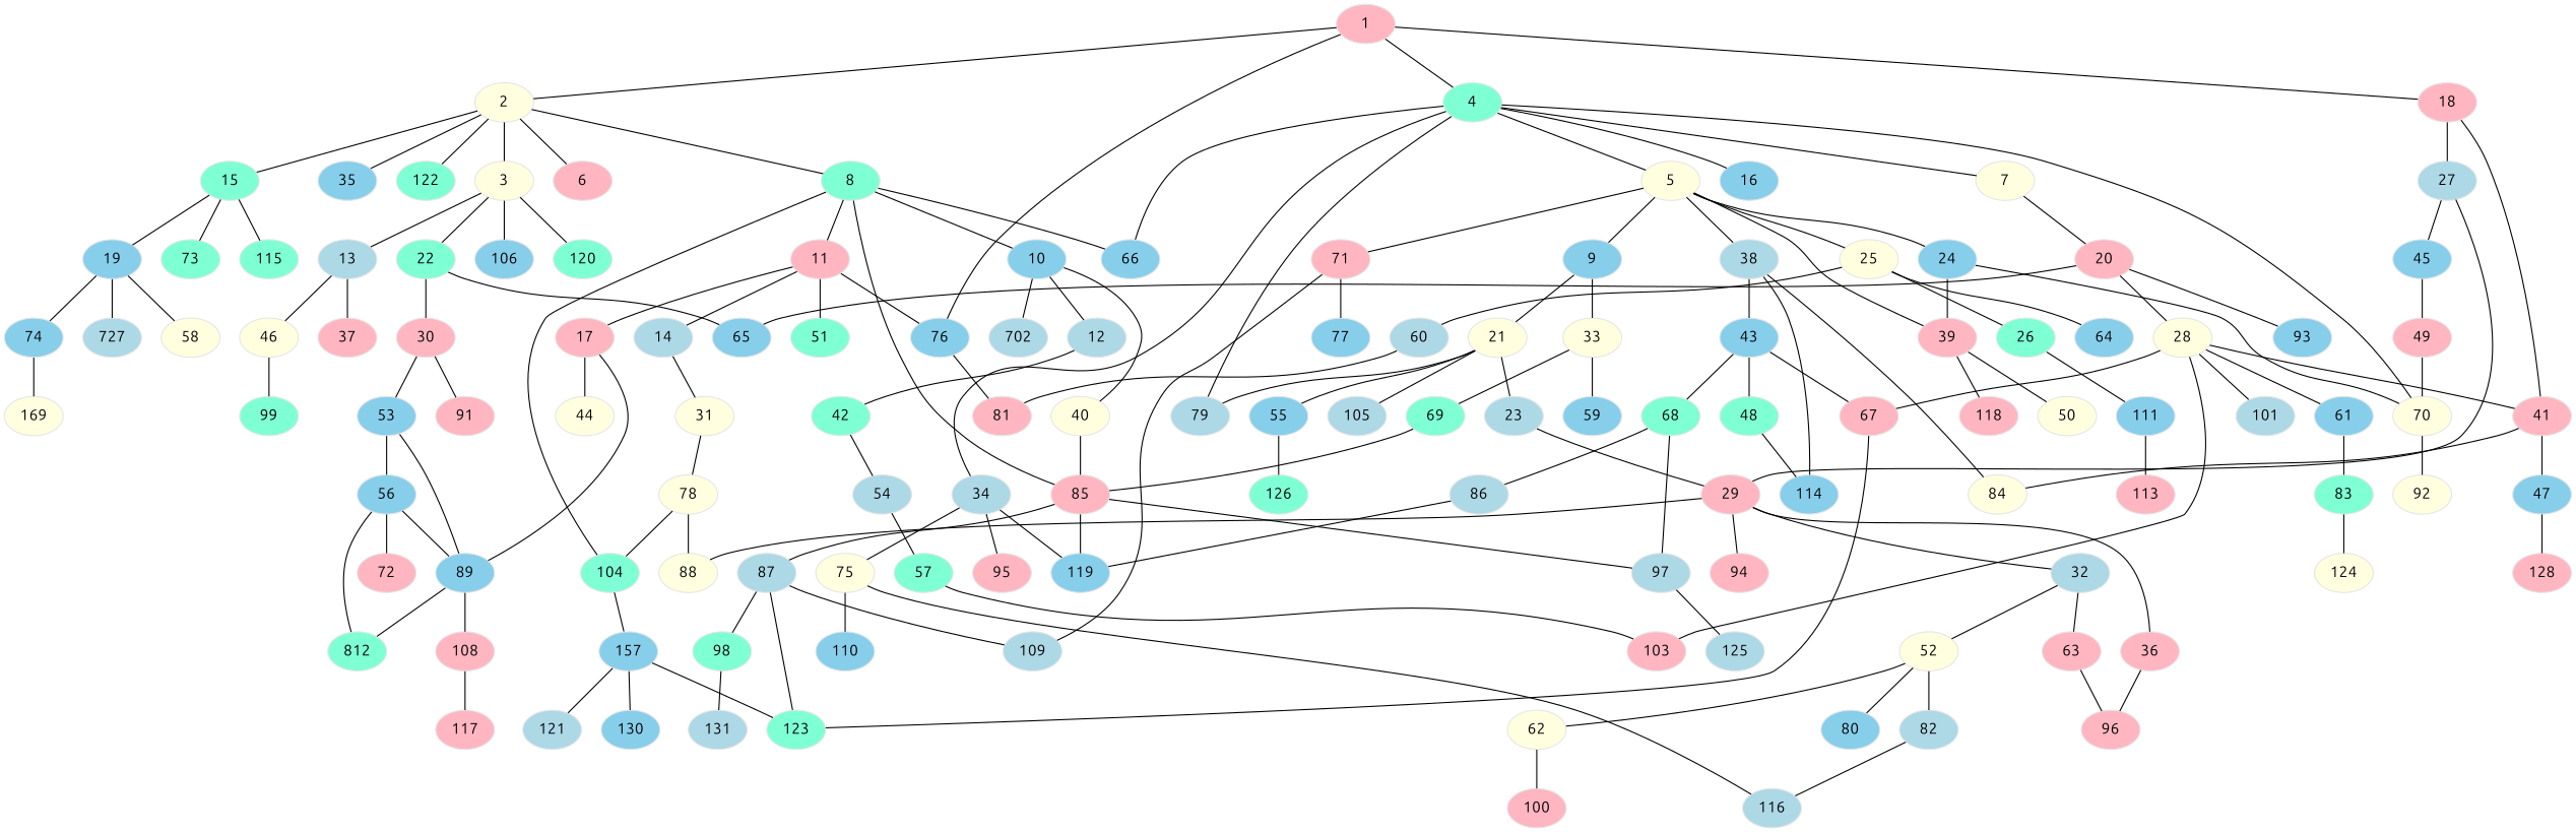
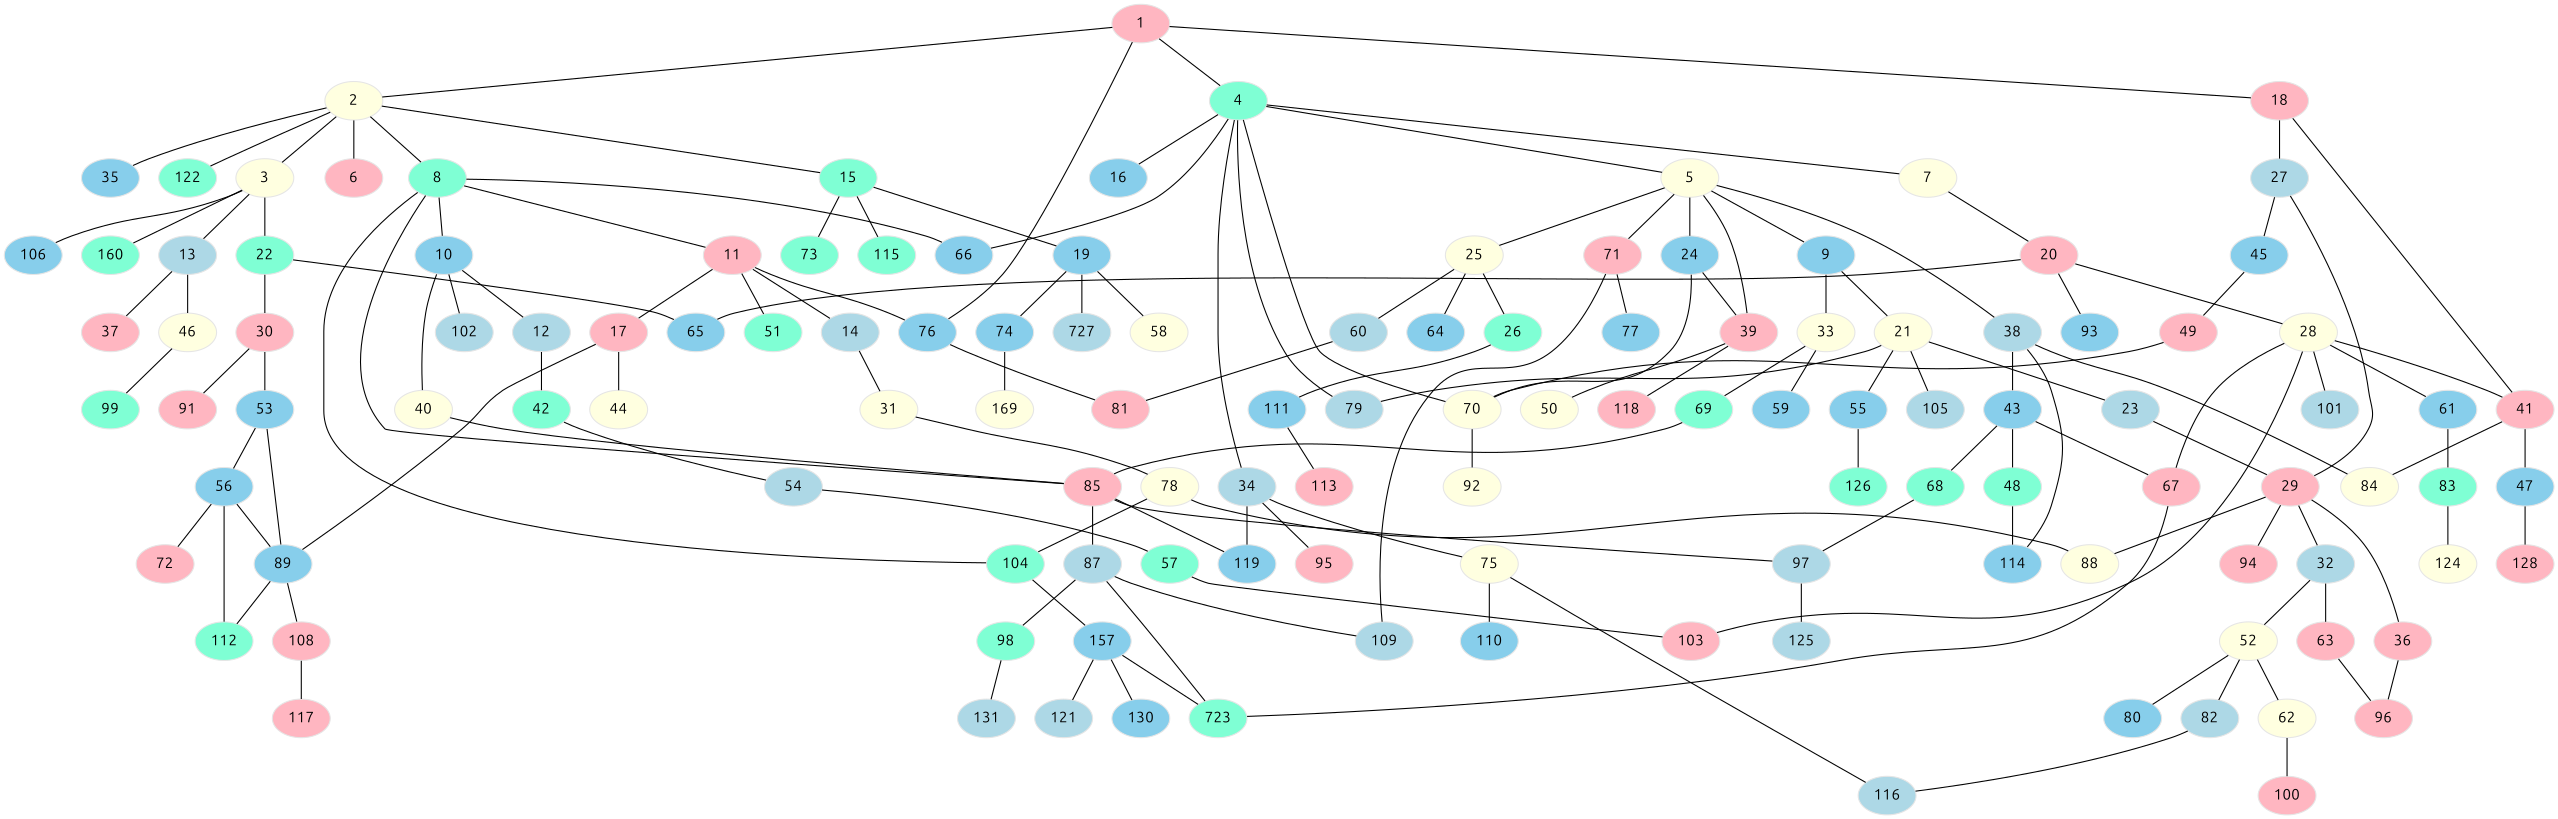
  graph {
    fontname=Ubuntu
    node [color=gray90 fillcolor=lightpink fontname=Ubuntu style=filled]
    edge [fontname=Ubuntu]
    1
    2 [fillcolor=lightyellow]
    4 [fillcolor=aquamarine]
    18
    76 [fillcolor=skyblue]
    3 [fillcolor=lightyellow]
    6
    8 [fillcolor=aquamarine]
    15 [fillcolor=aquamarine]
    35 [fillcolor=skyblue]
    122 [fillcolor=aquamarine]
    5 [fillcolor=lightyellow]
    7 [fillcolor=lightyellow]
    16 [fillcolor=skyblue]
    34 [fillcolor=lightblue]
    66 [fillcolor=skyblue]
    70 [fillcolor=lightyellow]
    79 [fillcolor=lightblue]
    27 [fillcolor=lightblue]
    41
    81
    13 [fillcolor=lightblue]
    22 [fillcolor=aquamarine]
    106 [fillcolor=skyblue]
-   120 [fillcolor=aquamarine]
+   120 [fillcolor=aquamarine label=160]
    10 [fillcolor=skyblue]
    11
    85
    104 [fillcolor=aquamarine]
    19 [fillcolor=skyblue]
    73 [fillcolor=aquamarine]
    115 [fillcolor=aquamarine]
    37
    46 [fillcolor=lightyellow]
    65 [fillcolor=skyblue]
    30
    9 [fillcolor=skyblue]
    24 [fillcolor=skyblue]
    25 [fillcolor=lightyellow]
    38 [fillcolor=lightblue]
    39
    71
    20
    75 [fillcolor=lightyellow]
    95
    119 [fillcolor=skyblue]
    92 [fillcolor=lightyellow]
    21 [fillcolor=lightyellow]
    33 [fillcolor=lightyellow]
    26 [fillcolor=aquamarine]
    60 [fillcolor=lightblue]
    64 [fillcolor=skyblue]
    43 [fillcolor=skyblue]
    84 [fillcolor=lightyellow]
    114 [fillcolor=skyblue]
    50 [fillcolor=lightyellow]
    118
    77 [fillcolor=skyblue]
    109 [fillcolor=lightblue]
    28 [fillcolor=lightyellow]
    93 [fillcolor=skyblue]
    12 [fillcolor=lightblue]
    40 [fillcolor=lightyellow]
-   102 [fillcolor=lightblue label=702]
+   102 [fillcolor=lightblue]
    14 [fillcolor=lightblue]
    17
    51 [fillcolor=aquamarine]
    97 [fillcolor=lightblue]
    87 [fillcolor=lightblue]
    n70 [fillcolor=skyblue label=157]
    23 [fillcolor=lightblue]
    55 [fillcolor=skyblue]
    105 [fillcolor=lightblue]
    59 [fillcolor=skyblue]
    69 [fillcolor=aquamarine]
    42 [fillcolor=aquamarine]
    31 [fillcolor=lightyellow]
    44 [fillcolor=lightyellow]
    89 [fillcolor=skyblue]
    54 [fillcolor=lightblue]
    99 [fillcolor=aquamarine]
    78 [fillcolor=lightyellow]
    58 [fillcolor=lightyellow]
    74 [fillcolor=skyblue]
    n85 [fillcolor=lightblue label=727]
-   112 [fillcolor=aquamarine label=812]
+   112 [fillcolor=aquamarine]
    108
    29
    45 [fillcolor=skyblue]
    47 [fillcolor=skyblue]
    n91 [fillcolor=lightyellow label=169]
    61 [fillcolor=skyblue]
    67
    101 [fillcolor=lightblue]
    103
    126 [fillcolor=aquamarine]
    53 [fillcolor=skyblue]
    91
    32 [fillcolor=lightblue]
    36
    88 [fillcolor=lightyellow]
    94
    111 [fillcolor=skyblue]
    113
    49
    83 [fillcolor=aquamarine]
-   123 [fillcolor=aquamarine]
+   123 [fillcolor=aquamarine label=723]
    52 [fillcolor=lightyellow]
    63
    96
    56 [fillcolor=skyblue]
    62 [fillcolor=lightyellow]
    80 [fillcolor=skyblue]
    82 [fillcolor=lightblue]
    110 [fillcolor=skyblue]
    116 [fillcolor=lightblue]
    48 [fillcolor=aquamarine]
    68 [fillcolor=aquamarine]
    128
    57 [fillcolor=aquamarine]
-   86 [fillcolor=lightblue]
    100
    72
    124 [fillcolor=lightyellow]
    125 [fillcolor=lightblue]
    98 [fillcolor=aquamarine]
    131 [fillcolor=lightblue]
    117
    121 [fillcolor=lightblue]
    130 [fillcolor=skyblue]
    1 -- 2
    1 -- 4
    1 -- 18
    1 -- 76
    2 -- 3
    2 -- 6
    2 -- 8
    2 -- 15
    2 -- 35
    2 -- 122
    4 -- 5
    4 -- 7
    4 -- 16
    4 -- 34
    4 -- 66
    4 -- 70
    4 -- 79
    18 -- 27
    18 -- 41
    76 -- 81
    3 -- 13
    3 -- 22
    3 -- 106
    3 -- 120
    8 -- 66
    8 -- 10
    8 -- 11
    8 -- 85
    8 -- 104
    15 -- 19
    15 -- 73
    15 -- 115
    5 -- 9
    5 -- 24
    5 -- 25
    5 -- 38
    5 -- 39
    5 -- 71
    7 -- 20
    34 -- 75
    34 -- 95
    34 -- 119
    70 -- 92
    27 -- 29
    27 -- 45
    41 -- 84
    41 -- 47
    13 -- 37
    13 -- 46
    22 -- 65
    22 -- 30
    10 -- 12
    10 -- 40
    10 -- 102
    11 -- 76
    11 -- 14
    11 -- 17
    11 -- 51
    85 -- 119
    85 -- 97
    85 -- 87
    104 -- n70
    19 -- 58
    19 -- 74
    19 -- n85
    46 -- 99
    30 -- 53
    30 -- 91
    9 -- 21
    9 -- 33
    24 -- 70
    24 -- 39
    25 -- 26
    25 -- 60
    25 -- 64
    38 -- 43
    38 -- 84
    38 -- 114
    39 -- 50
    39 -- 118
    71 -- 77
    71 -- 109
    20 -- 65
    20 -- 28
    20 -- 93
    75 -- 110
    75 -- 116
    21 -- 79
    21 -- 23
    21 -- 55
    21 -- 105
    33 -- 59
    33 -- 69
    26 -- 111
    60 -- 81
    43 -- 67
    43 -- 48
    43 -- 68
    28 -- 41
    28 -- 61
    28 -- 67
    28 -- 101
    28 -- 103
    12 -- 42
    40 -- 85
    14 -- 31
    17 -- 44
    17 -- 89
    97 -- 125
    87 -- 109
    87 -- 123
    87 -- 98
    n70 -- 123
    n70 -- 121
    n70 -- 130
    23 -- 29
    55 -- 126
    69 -- 85
    42 -- 54
    31 -- 78
    89 -- 112
    89 -- 108
    54 -- 57
    78 -- 104
    78 -- 88
    74 -- n91
    108 -- 117
    29 -- 32
    29 -- 36
    29 -- 88
    29 -- 94
    45 -- 49
    47 -- 128
    61 -- 83
    67 -- 123
    53 -- 89
    53 -- 56
    32 -- 52
    32 -- 63
    36 -- 96
    111 -- 113
    49 -- 70
    83 -- 124
    52 -- 62
    52 -- 80
    52 -- 82
    63 -- 96
    56 -- 89
    56 -- 112
    56 -- 72
    62 -- 100
    82 -- 116
    48 -- 114
    68 -- 97
-   68 -- 86
    57 -- 103
-   86 -- 119
    98 -- 131
  }
